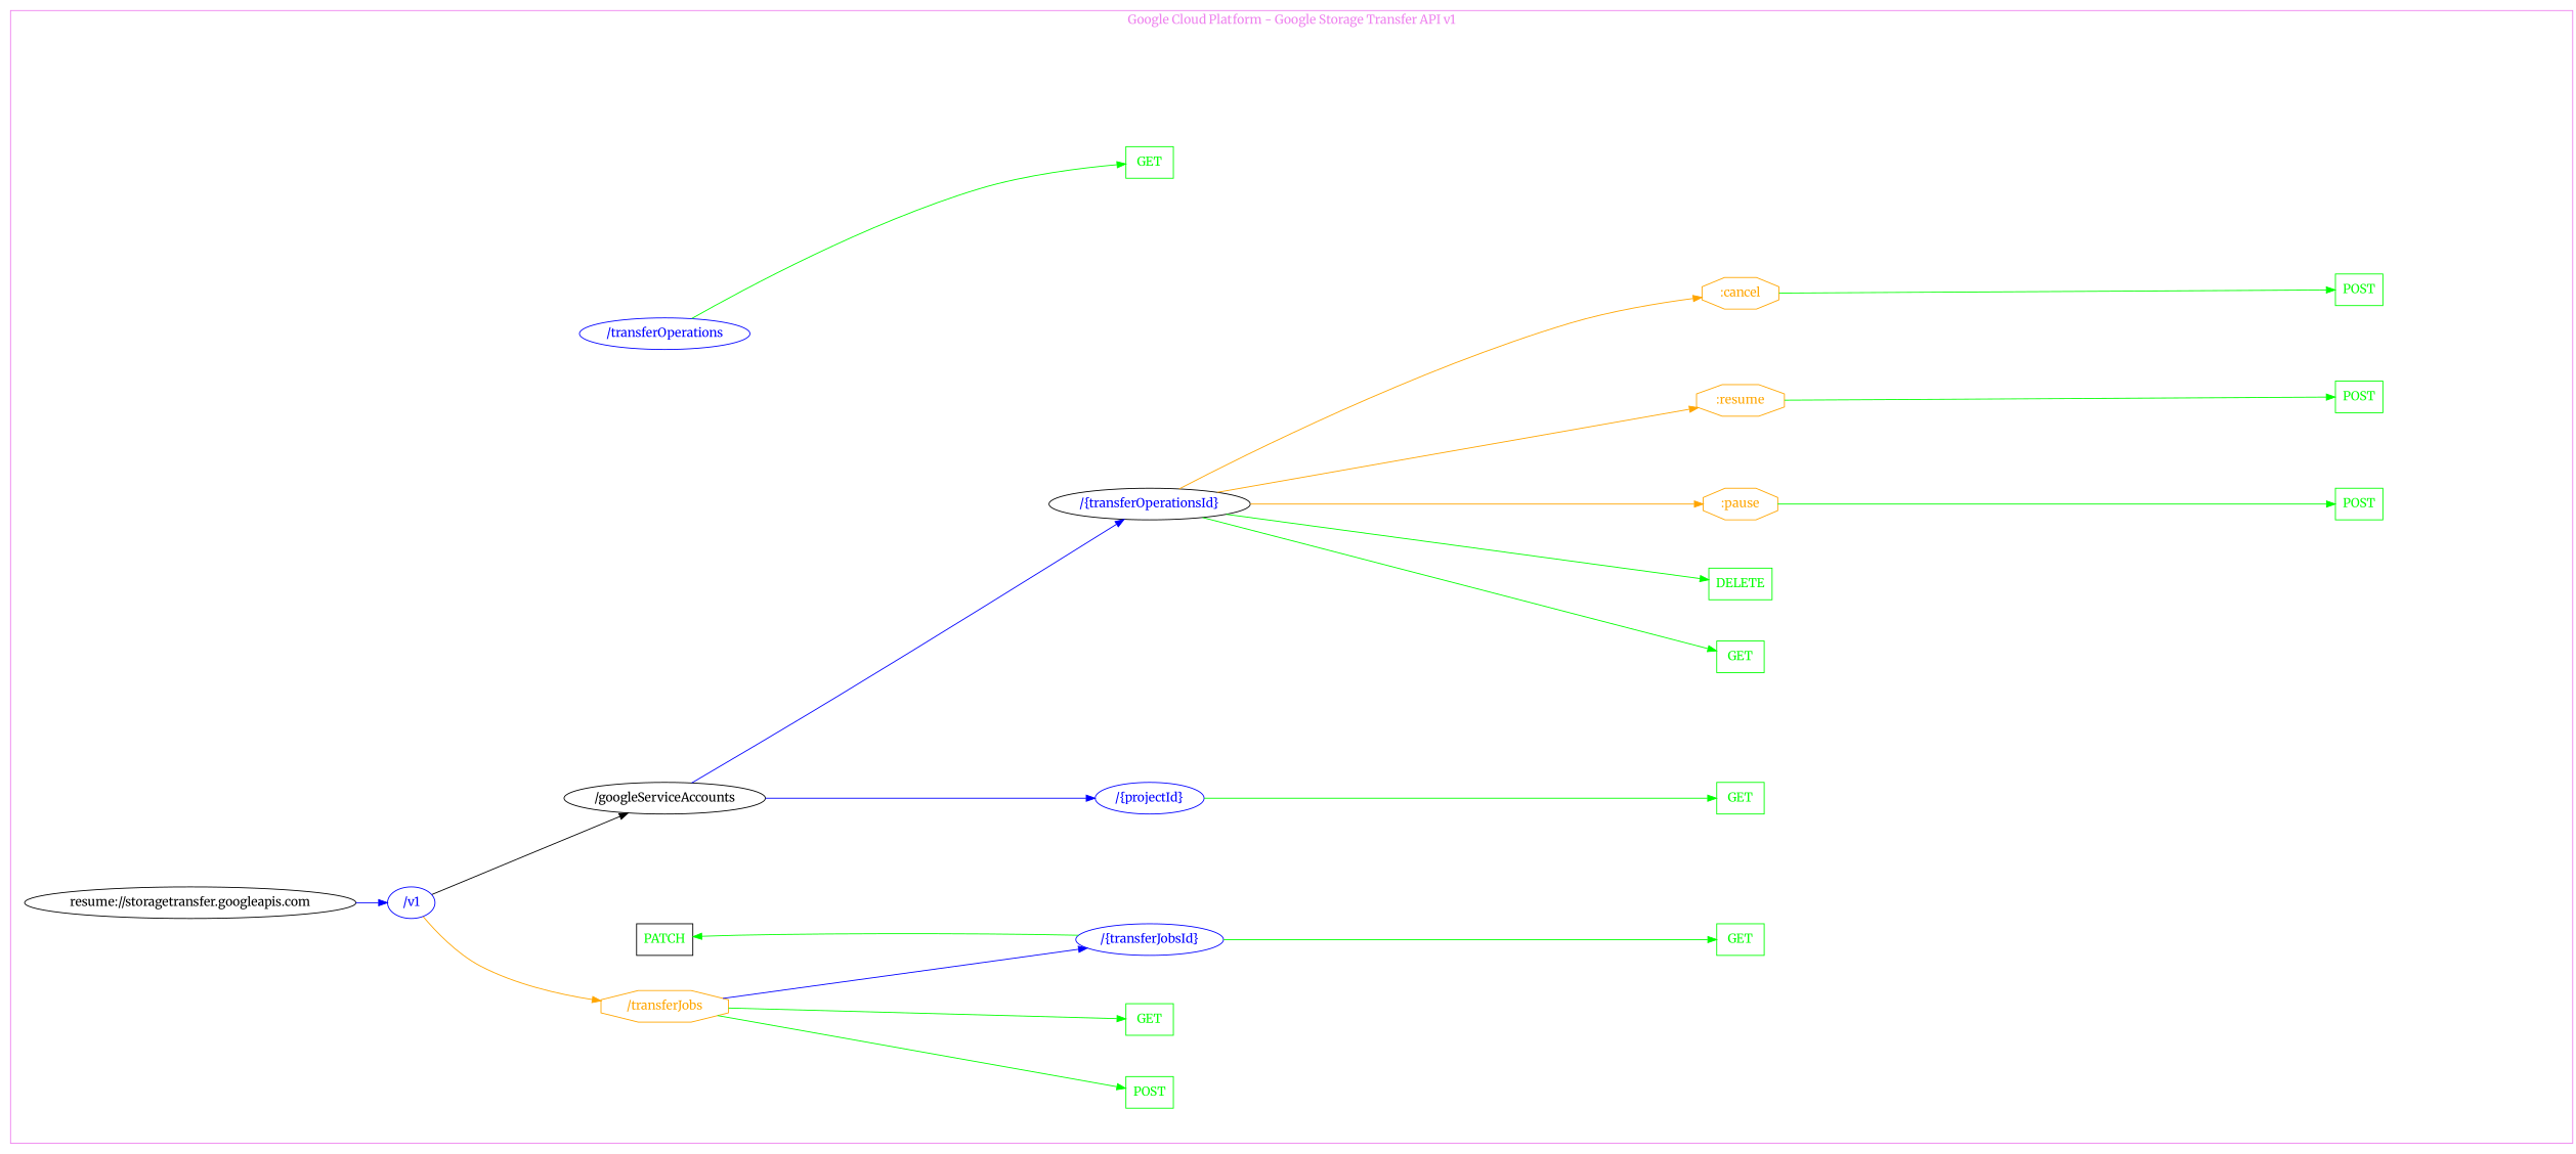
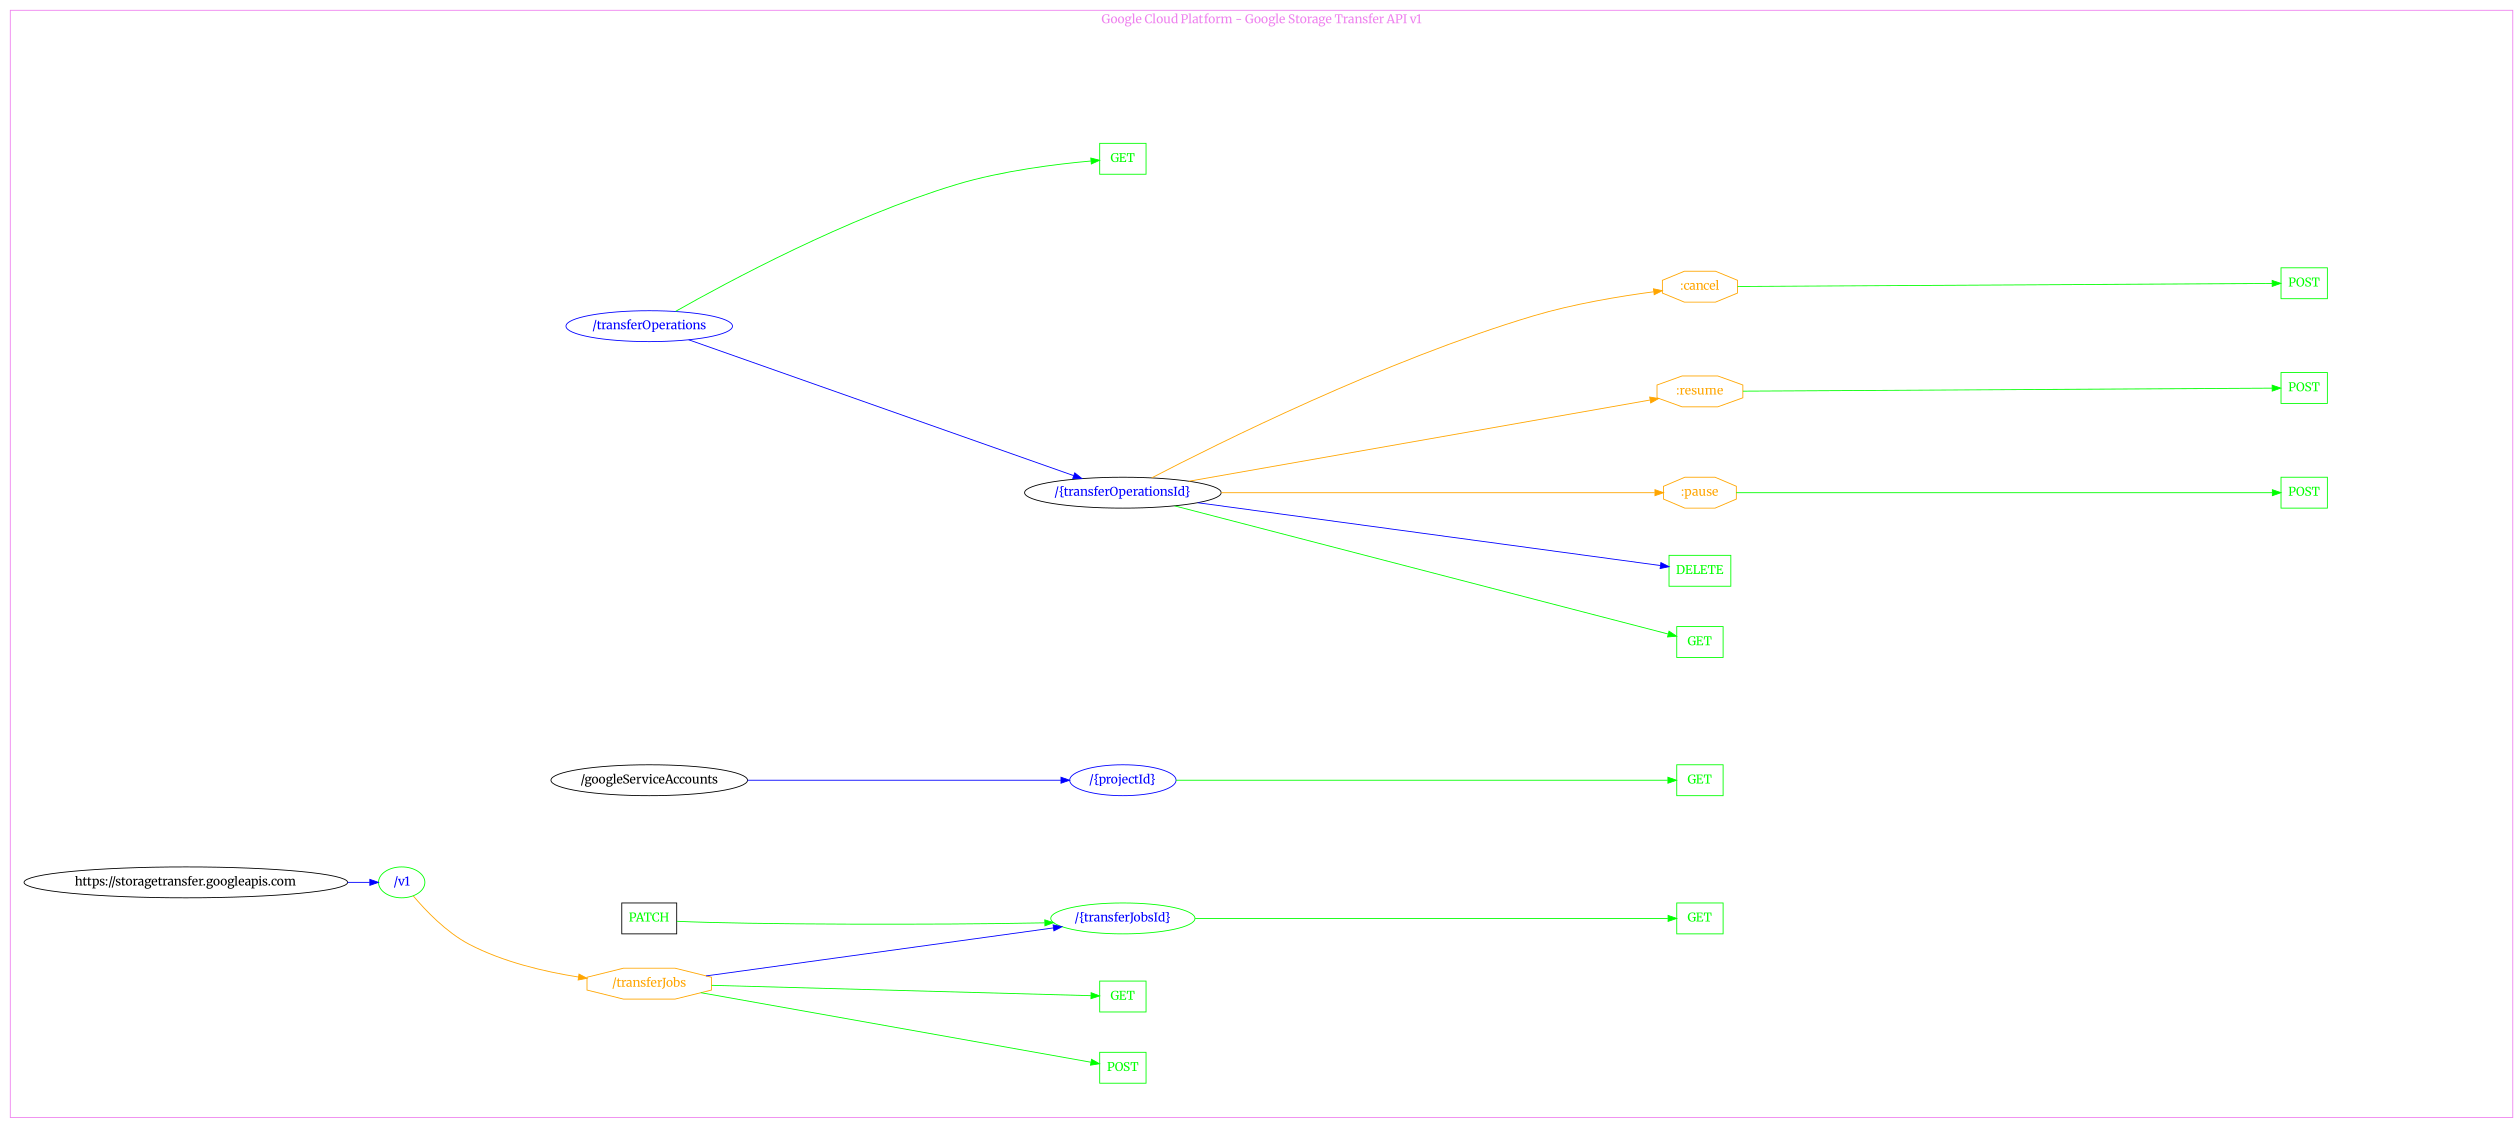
  digraph {
    fontname=Merriweather
    rankdir=LR
    node [color=green fontcolor=green fontname=Merriweather shape=box]
    edge [color=green fontcolor=green fontname=Merriweather]
    n1 [label=GET]
    n2 [label=GET]
    n3 [label=DELETE]
    n4 [label=POST]
    n5 [color=orange fontcolor=orange label=":pause" shape=octagon]
    n6 [label=POST]
    n7 [color=orange fontcolor=orange label=":resume" shape=octagon]
    n8 [label=POST]
    n9 [color=orange fontcolor=orange label=":cancel" shape=octagon]
    n10 [color=black fontcolor=blue label="/{transferOperationsId}" shape=ellipse]
    n11 [color=blue fontcolor=blue label="/transferOperations" shape=ellipse]
    n12 [label=GET]
    n13 [color=blue fontcolor=blue label="/{projectId}" shape=ellipse]
    n14 [color=black fontcolor=black label="/googleServiceAccounts" shape=ellipse]
    n15 [label=POST]
    n16 [label=GET]
    n17 [color=black label=PATCH]
    n18 [label=GET]
-   n19 [color=blue fontcolor=blue label="/{transferJobsId}" shape=ellipse]
+   n19 [fontcolor=blue label="/{transferJobsId}" shape=ellipse]
    n20 [color=orange fontcolor=orange label="/transferJobs" shape=octagon]
-   n21 [color=blue fontcolor=blue label="/v1" shape=ellipse]
-   n22 [color=black fontcolor=black label="resume://storagetransfer.googleapis.com" shape=ellipse]
+   n21 [fontcolor=blue label="/v1" shape=ellipse]
+   n22 [color=black fontcolor=black label="https://storagetransfer.googleapis.com" shape=ellipse]
    subgraph cluster_1 {
      color=violet
      fontcolor=violet
      label="Google Cloud Platform - Google Storage Transfer API v1"
      subgraph cluster_2 {
        color=white
        fontcolor=white
        label="Google Cloud Platform - Google Storage Transfer API v1"
        n22
        subgraph cluster_3 {
          color=white
          fontcolor=white
          label="Google Cloud Platform - Google Storage Transfer API v1"
          n21
          subgraph cluster_4 {
            color=white
            fontcolor=white
            label="Google Cloud Platform - Google Storage Transfer API v1"
            n11
            subgraph cluster_5 {
              color=white
              fontcolor=white
              label="Google Cloud Platform - Google Storage Transfer API v1"
              n1
            }
            subgraph cluster_6 {
              color=white
              fontcolor=white
              label="Google Cloud Platform - Google Storage Transfer API v1"
              n10
              subgraph cluster_7 {
                color=white
                fontcolor=white
                label="Google Cloud Platform - Google Storage Transfer API v1"
                n2
              }
              subgraph cluster_8 {
                color=white
                fontcolor=white
                label="Google Cloud Platform - Google Storage Transfer API v1"
                n3
              }
              subgraph cluster_9 {
                color=white
                fontcolor=white
                label="Google Cloud Platform - Google Storage Transfer API v1"
                n5
                subgraph cluster_10 {
                  color=white
                  fontcolor=white
                  label="Google Cloud Platform - Google Storage Transfer API v1"
                  n4
                }
              }
              subgraph cluster_11 {
                color=white
                fontcolor=white
                label="Google Cloud Platform - Google Storage Transfer API v1"
                n7
                subgraph cluster_12 {
                  color=white
                  fontcolor=white
                  label="Google Cloud Platform - Google Storage Transfer API v1"
                  n6
                }
              }
              subgraph cluster_13 {
                color=white
                fontcolor=white
                label="Google Cloud Platform - Google Storage Transfer API v1"
                n9
                subgraph cluster_14 {
                  color=white
                  fontcolor=white
                  label="Google Cloud Platform - Google Storage Transfer API v1"
                  n8
                }
              }
            }
          }
          subgraph cluster_15 {
            color=white
            fontcolor=white
            label="Google Cloud Platform - Google Storage Transfer API v1"
            n14
            subgraph cluster_16 {
              color=white
              fontcolor=white
              label="Google Cloud Platform - Google Storage Transfer API v1"
              n13
              subgraph cluster_17 {
                color=white
                fontcolor=white
                label="Google Cloud Platform - Google Storage Transfer API v1"
                n12
              }
            }
          }
          subgraph cluster_18 {
            color=white
            fontcolor=white
            label="Google Cloud Platform - Google Storage Transfer API v1"
            n20
            subgraph cluster_19 {
              color=white
              fontcolor=white
              label="Google Cloud Platform - Google Storage Transfer API v1"
              n15
            }
            subgraph cluster_20 {
              color=white
              fontcolor=white
              label="Google Cloud Platform - Google Storage Transfer API v1"
              n16
            }
            subgraph cluster_21 {
              color=white
              fontcolor=white
              label="Google Cloud Platform - Google Storage Transfer API v1"
              n19
              subgraph cluster_22 {
                color=white
                fontcolor=white
                label="Google Cloud Platform - Google Storage Transfer API v1"
                n17
              }
              subgraph cluster_23 {
                color=white
                fontcolor=white
                label="Google Cloud Platform - Google Storage Transfer API v1"
                n18
              }
            }
          }
        }
      }
    }
    n5 -> n4
    n7 -> n6
    n9 -> n8
    n10 -> n2
-   n10 -> n3
+   n10 -> n3 [color=blue]
    n10 -> n5 [color=orange fontcolor=orange]
    n10 -> n7 [color=orange fontcolor=orange]
    n10 -> n9 [color=orange fontcolor=orange]
    n11 -> n1
-   n14 -> n10 [color=blue fontcolor=blue]
+   n11 -> n10 [color=blue fontcolor=blue]
    n13 -> n12
    n14 -> n13 [color=blue fontcolor=blue]
-   n19 -> n17
+   n17 -> n19
    n19 -> n18
    n20 -> n15
    n20 -> n16
    n20 -> n19 [color=blue fontcolor=blue]
-   n21 -> n14 [color=black fontcolor=black]
    n21 -> n20 [color=orange fontcolor=orange]
    n22 -> n21 [color=blue fontcolor=blue]
  }
